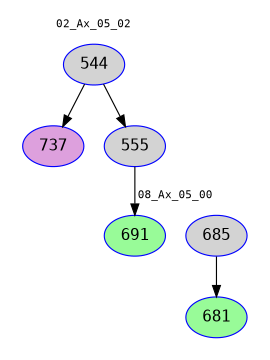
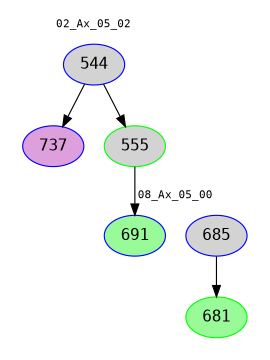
  digraph {
    fontname="DejaVu Sans Mono"
    node [color=blue fillcolor=lightgrey fontname="DejaVu Sans Mono" style=filled]
    edge [color=black fontname="DejaVu Sans Mono"]
    n1 [label=544]
    n2 [fillcolor=plum label=737]
-   n3 [label=555]
+   n3 [color=green label=555]
    n4 [label=685]
-   n5 [fillcolor=palegreen label=681]
+   n5 [color=green fillcolor=palegreen label=681]
    n6 [fillcolor=palegreen label=691]
    subgraph cluster_1 {
      color=white
      fontsize=10
      label="02_Ax_05_02"
      n1
      n2
      n3
    }
    subgraph cluster_2 {
      color=white
      fontsize=10
      label="08_Ax_05_00"
      n4
      n5
      n6
    }
    n1 -> n2
    n1 -> n3
    n3 -> n6
    n4 -> n5
  }
